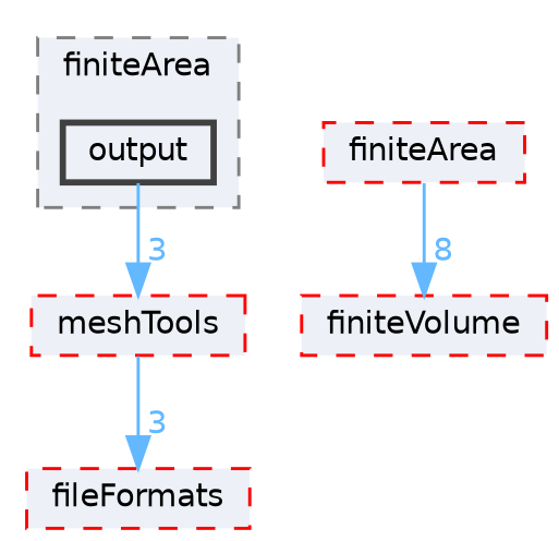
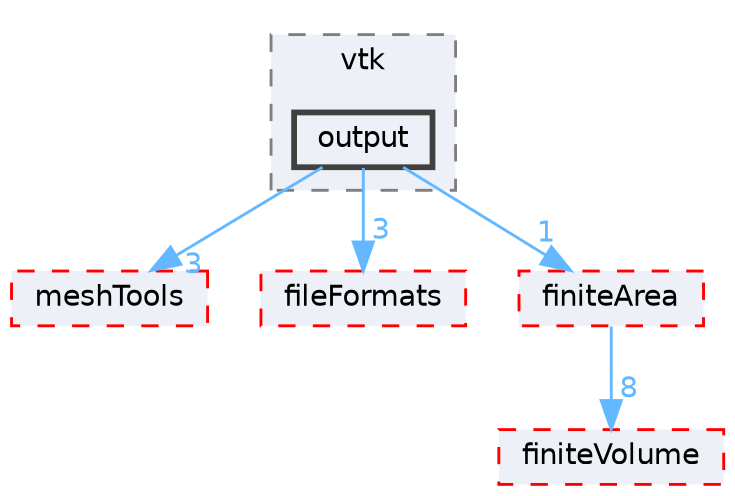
  digraph {
    compound=true
    node [color=red fillcolor="#edf0f7" fontname=Helvetica fontsize=10 shape=box style="filled,dashed"]
    edge [color=steelblue1 fontcolor=steelblue1 fontname=Helvetica fontsize=10 headlabel=3 labeldistance=1.5 labelfontname=Helvetica labelfontsize=10]
    n1 [color=grey25 height=0.2 label=output style="filled,bold" width=0.4]
    n2 [height=0.2 label=meshTools width=0.4]
    n3 [height=0.2 label=fileFormats width=0.4]
    n4 [height=0.2 label=finiteArea width=0.4]
    n5 [height=0.2 label=finiteVolume width=0.4]
    subgraph cluster_1 {
      bgcolor="#edf0f7"
      fontname=Helvetica
      fontsize=10
-     label=finiteArea
+     label=vtk
      pencolor=grey50
      style="filled,dashed"
      n1
    }
    n1 -> n2
-   n2 -> n3
+   n1 -> n3
+   n1 -> n4 [headlabel=1]
    n4 -> n5 [headlabel=8]
  }
